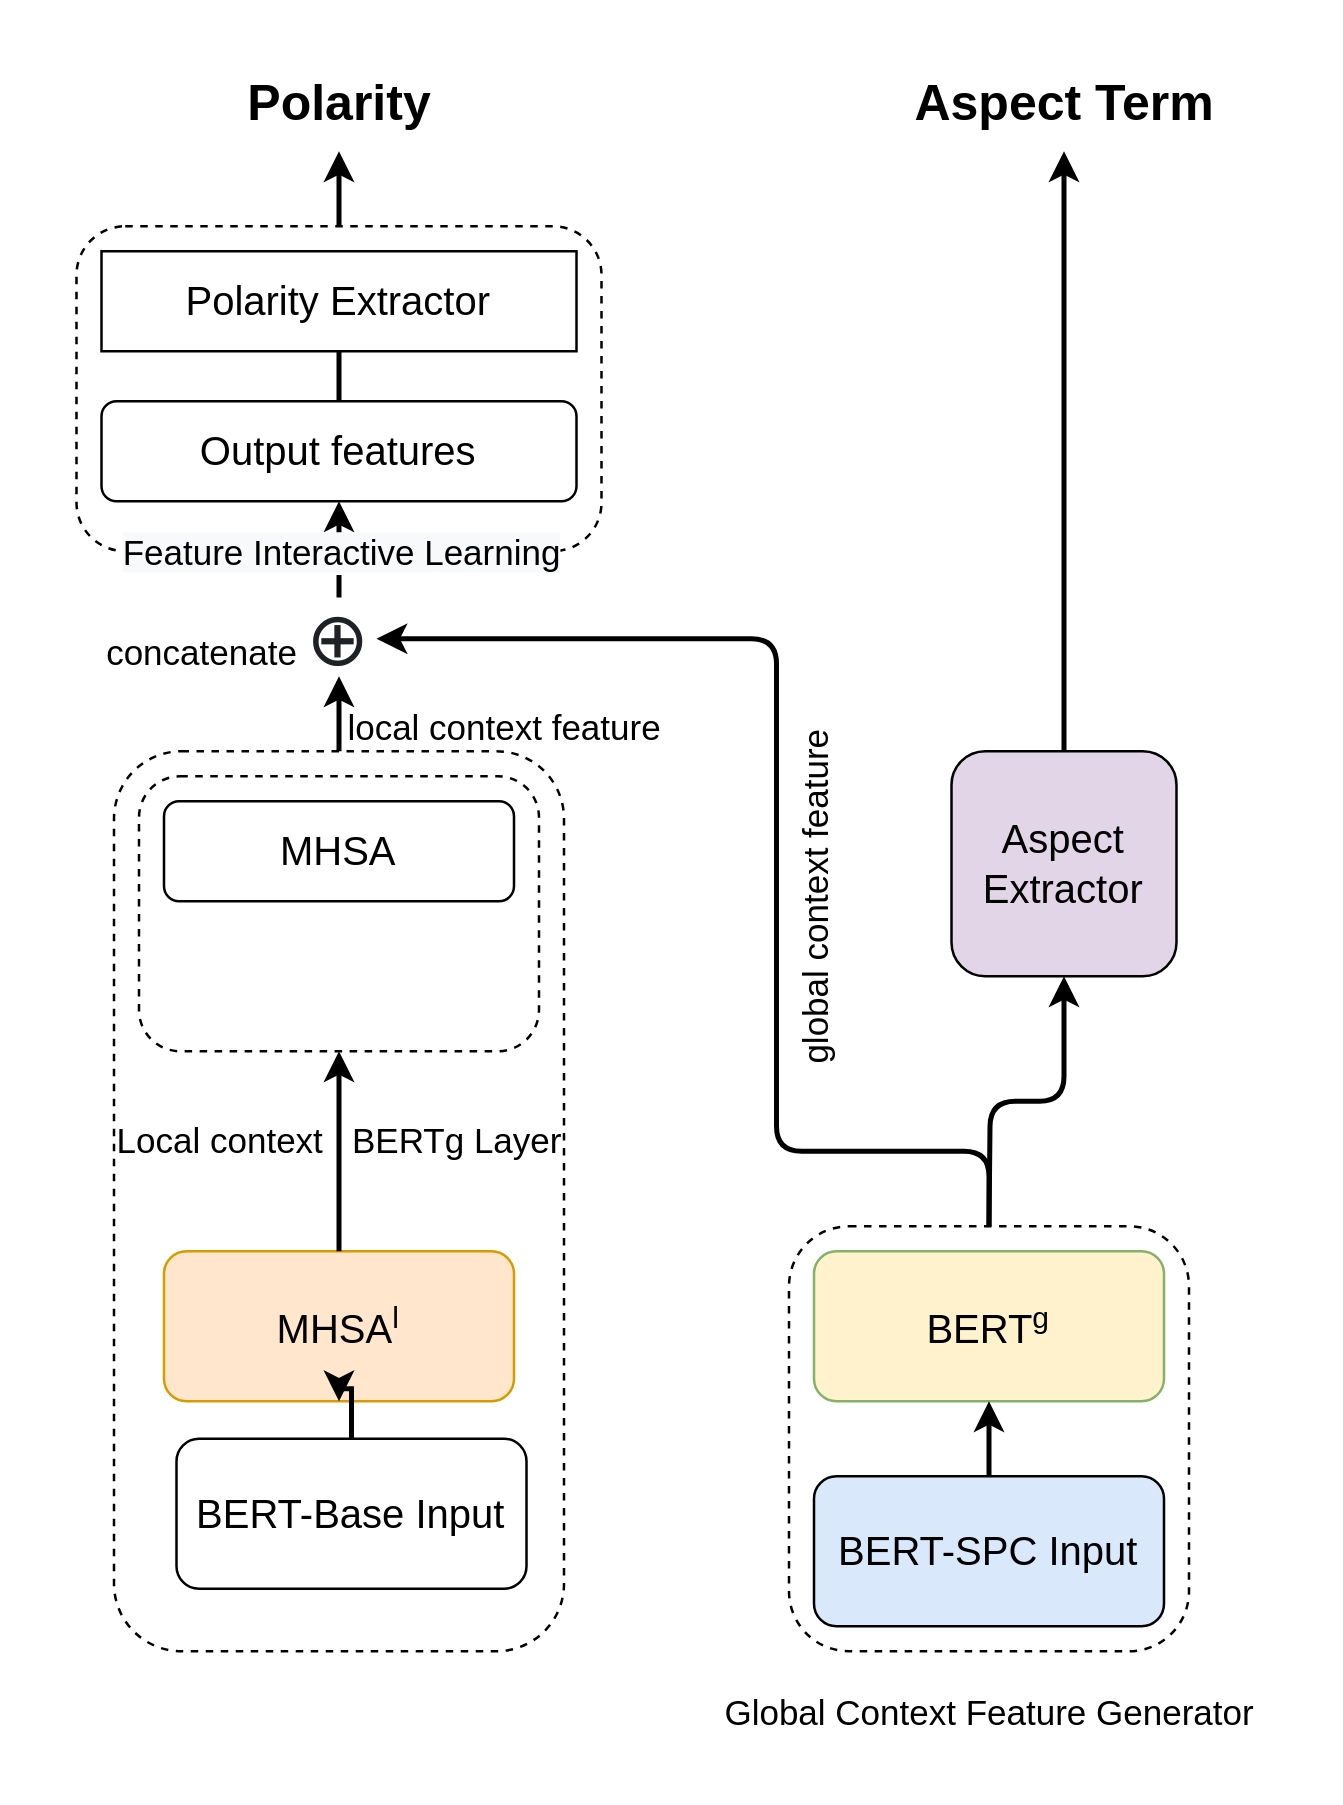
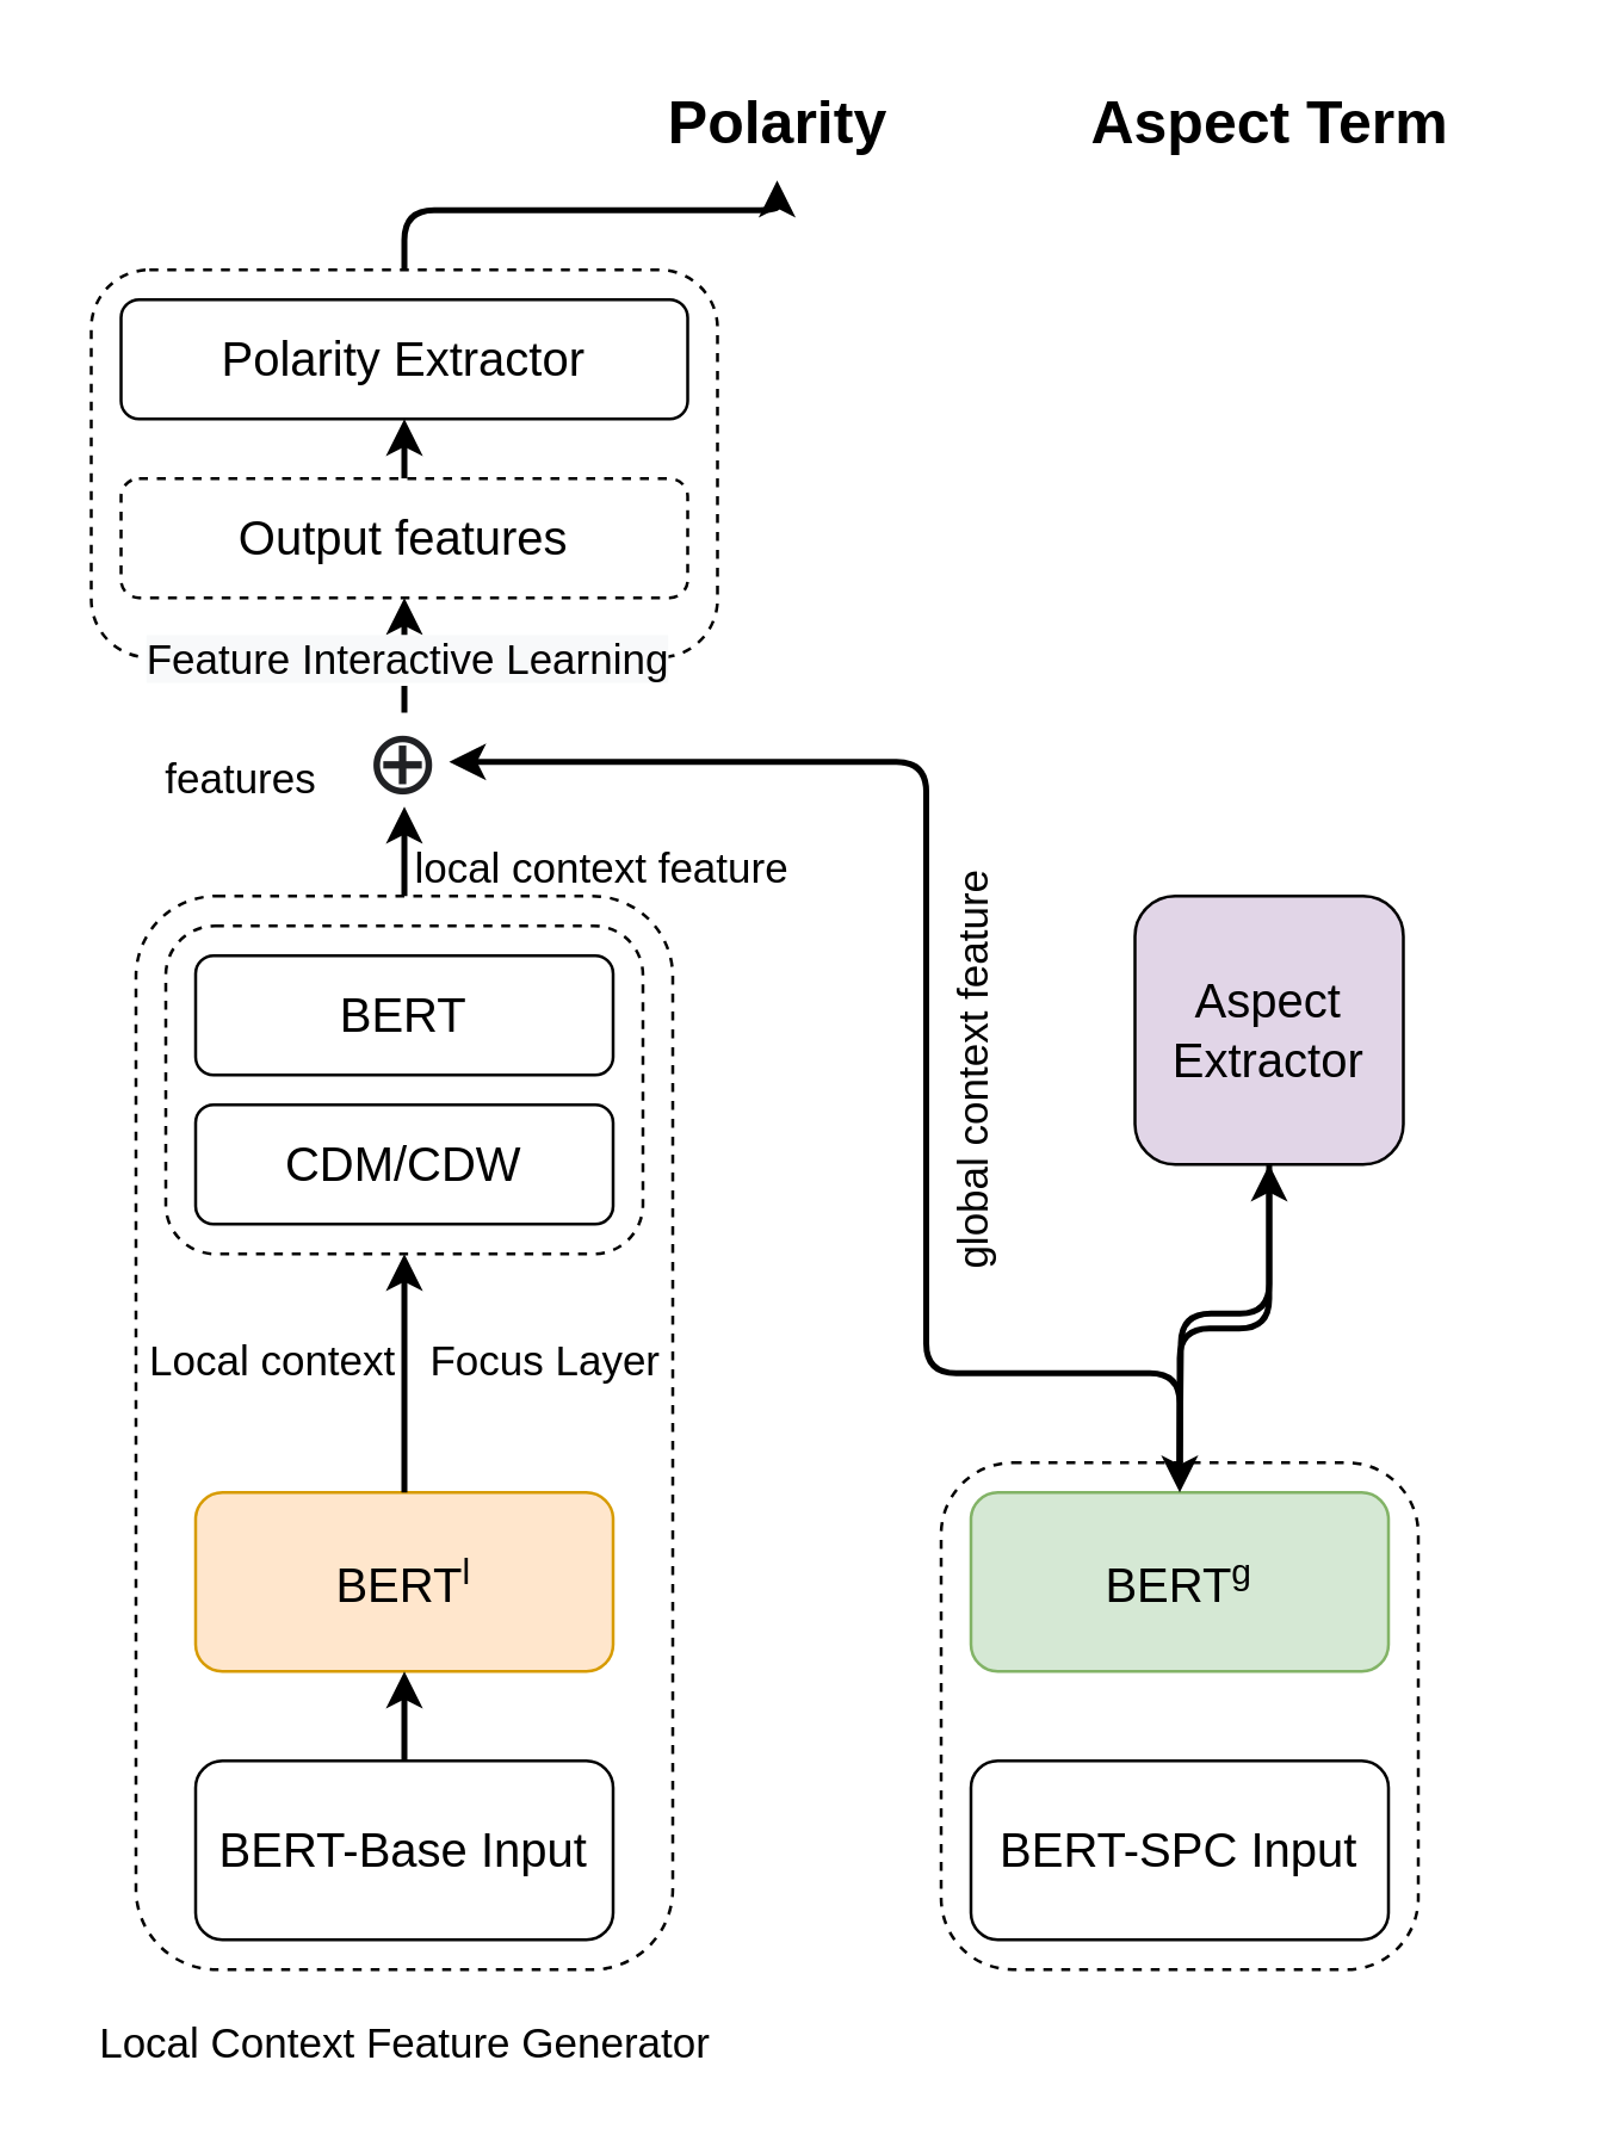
  <mxCell id="0" />
  <mxCell id="1" parent="0" />
  <mxCell id="2" value="" style="edgeStyle=orthogonalEdgeStyle;rounded=1;orthogonalLoop=1;jettySize=auto;html=1;fontSize=20;strokeWidth=2;" edge="1" parent="1" source="3" target="36"><mxGeometry relative="1" as="geometry" /></mxCell>
  <mxCell id="3" value="" style="rounded=1;whiteSpace=wrap;html=1;glass=0;fontSize=14;fillColor=none;dashed=1;" vertex="1" parent="1"><mxGeometry x="30" y="90" width="210" height="130" as="geometry" /></mxCell>
  <mxCell id="4" value="" style="group" vertex="1" connectable="0" parent="1"><mxGeometry x="20" y="300" width="230" height="400" as="geometry" /></mxCell>
  <mxCell id="5" value="" style="rounded=1;whiteSpace=wrap;html=1;dashed=1;fontSize=16;fillColor=none;" vertex="1" parent="4"><mxGeometry x="25" width="180" height="360" as="geometry" /></mxCell>
- <mxCell id="6" value="&lt;font style=&quot;font-size: 16px;&quot;&gt;BERT-Base Input&lt;/font&gt;" style="rounded=1;whiteSpace=wrap;html=1;" vertex="1" parent="4"><mxGeometry x="50" y="275" width="140" height="60" as="geometry" /></mxCell>
- <mxCell id="7" value="MHSA&lt;sup style=&quot;&quot;&gt;&lt;font style=&quot;font-size: 12px;&quot;&gt;l&lt;/font&gt;&lt;/sup&gt;" style="rounded=1;whiteSpace=wrap;html=1;fontSize=16;fillColor=#ffe6cc;strokeColor=#d79b00;" vertex="1" parent="4"><mxGeometry x="45" y="200" width="140" height="60" as="geometry" /></mxCell>
+ <mxCell id="6" value="&lt;font style=&quot;font-size: 16px;&quot;&gt;BERT-Base Input&lt;/font&gt;" style="rounded=1;whiteSpace=wrap;html=1;" vertex="1" parent="4"><mxGeometry x="45" y="290" width="140" height="60" as="geometry" /></mxCell>
+ <mxCell id="7" value="BERT&lt;sup style=&quot;&quot;&gt;&lt;font style=&quot;font-size: 12px;&quot;&gt;l&lt;/font&gt;&lt;/sup&gt;" style="rounded=1;whiteSpace=wrap;html=1;fontSize=16;fillColor=#ffe6cc;strokeColor=#d79b00;" vertex="1" parent="4"><mxGeometry x="45" y="200" width="140" height="60" as="geometry" /></mxCell>
  <mxCell id="8" value="" style="edgeStyle=orthogonalEdgeStyle;rounded=0;orthogonalLoop=1;jettySize=auto;html=1;fontSize=16;strokeWidth=2;" edge="1" parent="4" source="6" target="7"><mxGeometry relative="1" as="geometry" /></mxCell>
- <mxCell id="10" value="&lt;font style=&quot;font-size: 16px;&quot;&gt;MHSA&lt;/font&gt;" style="rounded=1;whiteSpace=wrap;html=1;fontSize=12;" vertex="1" parent="4"><mxGeometry x="45" y="20" width="140" height="40" as="geometry" /></mxCell>
+ <mxCell id="9" value="&lt;font style=&quot;font-size: 16px;&quot;&gt;CDM/CDW&lt;/font&gt;" style="rounded=1;whiteSpace=wrap;html=1;fontSize=12;" vertex="1" parent="4"><mxGeometry x="45" y="70" width="140" height="40" as="geometry" /></mxCell>
+ <mxCell id="10" value="&lt;font style=&quot;font-size: 16px;&quot;&gt;BERT&lt;/font&gt;" style="rounded=1;whiteSpace=wrap;html=1;fontSize=12;" vertex="1" parent="4"><mxGeometry x="45" y="20" width="140" height="40" as="geometry" /></mxCell>
  <mxCell id="11" value="" style="rounded=1;whiteSpace=wrap;html=1;fontSize=16;fillColor=none;dashed=1;" vertex="1" parent="4"><mxGeometry x="35" y="10" width="160" height="110" as="geometry" /></mxCell>
  <mxCell id="12" value="" style="edgeStyle=orthogonalEdgeStyle;rounded=0;orthogonalLoop=1;jettySize=auto;html=1;fontSize=16;strokeWidth=2;" edge="1" parent="4" source="7" target="11"><mxGeometry relative="1" as="geometry" /></mxCell>
- <mxCell id="13" value="&lt;font style=&quot;font-size: 14px;&quot;&gt;Local context&amp;nbsp; &amp;nbsp;BERTg Layer&lt;/font&gt;" style="text;html=1;align=center;verticalAlign=middle;resizable=0;points=[];autosize=1;strokeColor=none;fillColor=none;fontSize=16;" vertex="1" parent="4"><mxGeometry x="20" y="140" width="190" height="30" as="geometry" /></mxCell>
+ <mxCell id="13" value="&lt;font style=&quot;font-size: 14px;&quot;&gt;Local context&amp;nbsp; &amp;nbsp;Focus Layer&lt;/font&gt;" style="text;html=1;align=center;verticalAlign=middle;resizable=0;points=[];autosize=1;strokeColor=none;fillColor=none;fontSize=16;" vertex="1" parent="4"><mxGeometry x="20" y="140" width="190" height="30" as="geometry" /></mxCell>
+ <mxCell id="14" value="Local Context Feature Generator" style="text;html=1;align=center;verticalAlign=middle;resizable=0;points=[];autosize=1;strokeColor=none;fillColor=none;fontSize=14;" vertex="1" parent="4"><mxGeometry y="370" width="230" height="30" as="geometry" /></mxCell>
  <mxCell id="15" value="" style="group" vertex="1" connectable="0" parent="1"><mxGeometry x="275" y="490" width="240" height="210" as="geometry" /></mxCell>
  <mxCell id="16" value="" style="rounded=1;whiteSpace=wrap;html=1;dashed=1;fontSize=14;fillColor=none;" vertex="1" parent="15"><mxGeometry x="40" width="160" height="170" as="geometry" /></mxCell>
- <mxCell id="17" value="&lt;font style=&quot;font-size: 16px;&quot;&gt;BERT-SPC Input&lt;/font&gt;" style="rounded=1;whiteSpace=wrap;html=1;fillColor=#dae8fc;" vertex="1" parent="15"><mxGeometry x="50" y="100" width="140" height="60" as="geometry" /></mxCell>
- <mxCell id="18" value="BERT&lt;sup&gt;&lt;font style=&quot;font-size: 12px;&quot;&gt;g&lt;/font&gt;&lt;/sup&gt;" style="rounded=1;whiteSpace=wrap;html=1;fontSize=16;fillColor=#fff2cc;strokeColor=#82b366;" vertex="1" parent="15"><mxGeometry x="50" y="10" width="140" height="60" as="geometry" /></mxCell>
- <mxCell id="19" value="" style="edgeStyle=orthogonalEdgeStyle;rounded=0;orthogonalLoop=1;jettySize=auto;html=1;fontSize=16;strokeWidth=2;" edge="1" parent="15" source="17" target="18"><mxGeometry relative="1" as="geometry" /></mxCell>
- <mxCell id="20" value="Global Context Feature Generator" style="text;html=1;align=center;verticalAlign=middle;resizable=0;points=[];autosize=1;strokeColor=none;fillColor=none;fontSize=14;" vertex="1" parent="15"><mxGeometry y="180" width="240" height="30" as="geometry" /></mxCell>
- <mxCell id="21" style="edgeStyle=orthogonalEdgeStyle;rounded=1;orthogonalLoop=1;jettySize=auto;html=1;fontSize=20;strokeWidth=2;" edge="1" parent="1" source="22" target="35"><mxGeometry relative="1" as="geometry" /></mxCell>
+ <mxCell id="17" value="&lt;font style=&quot;font-size: 16px;&quot;&gt;BERT-SPC Input&lt;/font&gt;" style="rounded=1;whiteSpace=wrap;html=1;" vertex="1" parent="15"><mxGeometry x="50" y="100" width="140" height="60" as="geometry" /></mxCell>
+ <mxCell id="18" value="BERT&lt;sup&gt;&lt;font style=&quot;font-size: 12px;&quot;&gt;g&lt;/font&gt;&lt;/sup&gt;" style="rounded=1;whiteSpace=wrap;html=1;fontSize=16;fillColor=#d5e8d4;strokeColor=#82b366;" vertex="1" parent="15"><mxGeometry x="50" y="10" width="140" height="60" as="geometry" /></mxCell>
+ <mxCell id="21" style="edgeStyle=orthogonalEdgeStyle;rounded=1;orthogonalLoop=1;jettySize=auto;html=1;fontSize=20;strokeWidth=2;" edge="1" parent="1" source="22" target="18"><mxGeometry relative="1" as="geometry" /></mxCell>
  <mxCell id="22" value="&lt;font style=&quot;font-size: 16px;&quot;&gt;Aspect&lt;br&gt;Extractor&lt;/font&gt;" style="rounded=1;whiteSpace=wrap;html=1;fontSize=14;fillColor=#e1d5e7;" vertex="1" parent="1"><mxGeometry x="380" y="300" width="90" height="90" as="geometry" /></mxCell>
  <mxCell id="23" style="edgeStyle=orthogonalEdgeStyle;orthogonalLoop=1;jettySize=auto;html=1;entryX=0.5;entryY=1;entryDx=0;entryDy=0;fontSize=14;strokeWidth=2;rounded=1;" edge="1" parent="1" target="22"><mxGeometry relative="1" as="geometry"><mxPoint x="395" y="490" as="sourcePoint" /></mxGeometry></mxCell>
  <mxCell id="24" value="" style="edgeStyle=orthogonalEdgeStyle;rounded=1;orthogonalLoop=1;jettySize=auto;html=1;fontSize=14;strokeWidth=2;" edge="1" parent="1" source="26" target="33"><mxGeometry relative="1" as="geometry" /></mxCell>
  <mxCell id="25" value="&lt;span style=&quot;background-color: rgb(248, 249, 250);&quot;&gt;Feature Interactive Learning&lt;/span&gt;" style="edgeLabel;html=1;align=center;verticalAlign=middle;resizable=0;points=[];fontSize=14;" vertex="1" connectable="0" parent="24"><mxGeometry x="0.36" relative="1" as="geometry"><mxPoint y="7" as="offset" /></mxGeometry></mxCell>
  <mxCell id="26" value="&lt;meta charset=&quot;utf-8&quot; style=&quot;font-size: 30px;&quot;&gt;&lt;span style=&quot;color: rgb(32, 33, 36); font-family: arial, sans-serif; font-size: 30px; font-style: normal; font-variant-ligatures: normal; font-variant-caps: normal; font-weight: 400; letter-spacing: normal; orphans: 2; text-indent: 0px; text-transform: none; widows: 2; word-spacing: 0px; -webkit-text-stroke-width: 0px; background-color: rgb(255, 255, 255); text-decoration-thickness: initial; text-decoration-style: initial; text-decoration-color: initial; float: none; display: inline !important;&quot;&gt;⊕&lt;/span&gt;" style="text;whiteSpace=wrap;html=1;fontSize=30;align=center;verticalAlign=middle;" vertex="1" parent="1"><mxGeometry x="120" y="240" width="30" height="30" as="geometry" /></mxCell>
  <mxCell id="27" value="" style="edgeStyle=orthogonalEdgeStyle;curved=1;orthogonalLoop=1;jettySize=auto;html=1;fontSize=30;strokeWidth=2;" edge="1" parent="1" source="5" target="26"><mxGeometry relative="1" as="geometry" /></mxCell>
- <mxCell id="28" value="&lt;font style=&quot;font-size: 14px;&quot;&gt;concatenate&lt;/font&gt;" style="text;html=1;align=center;verticalAlign=middle;resizable=0;points=[];autosize=1;strokeColor=none;fillColor=none;fontSize=30;" vertex="1" parent="1"><mxGeometry x="30" y="230" width="100" height="50" as="geometry" /></mxCell>
+ <mxCell id="28" value="&lt;font style=&quot;font-size: 14px;&quot;&gt;features&lt;/font&gt;" style="text;html=1;align=center;verticalAlign=middle;resizable=0;points=[];autosize=1;strokeColor=none;fillColor=none;fontSize=30;" vertex="1" parent="1"><mxGeometry x="30" y="230" width="100" height="50" as="geometry" /></mxCell>
  <mxCell id="29" style="edgeStyle=orthogonalEdgeStyle;orthogonalLoop=1;jettySize=auto;html=1;entryX=1;entryY=0.5;entryDx=0;entryDy=0;fontSize=14;strokeWidth=2;rounded=1;exitX=0.5;exitY=0;exitDx=0;exitDy=0;" edge="1" parent="1" source="16" target="26"><mxGeometry relative="1" as="geometry"><Array as="points"><mxPoint x="395" y="460" /><mxPoint x="310" y="460" /><mxPoint x="310" y="255" /></Array></mxGeometry></mxCell>
  <mxCell id="30" value="global context feature" style="edgeLabel;html=1;align=center;verticalAlign=middle;resizable=0;points=[];fontSize=14;horizontal=0;" vertex="1" connectable="0" parent="29"><mxGeometry x="0.096" y="-1" relative="1" as="geometry"><mxPoint x="14" y="48" as="offset" /></mxGeometry></mxCell>
  <mxCell id="31" value="local context feature" style="edgeLabel;html=1;align=center;verticalAlign=middle;resizable=0;points=[];fontSize=14;horizontal=1;" vertex="1" connectable="0" parent="1"><mxGeometry x="200" y="290" as="geometry" /></mxCell>
- <mxCell id="32" value="" style="edgeStyle=orthogonalEdgeStyle;rounded=1;orthogonalLoop=1;jettySize=auto;html=1;fontSize=14;strokeWidth=2;endArrow=none;" edge="1" parent="1" source="33" target="34"><mxGeometry relative="1" as="geometry" /></mxCell>
- <mxCell id="33" value="Output features" style="rounded=1;whiteSpace=wrap;html=1;fontSize=16;glass=0;" vertex="1" parent="1"><mxGeometry x="40" y="160" width="190" height="40" as="geometry" /></mxCell>
- <mxCell id="34" value="Polarity Extractor" style="whiteSpace=wrap;html=1;fontSize=16;glass=0;rounded=0;" vertex="1" parent="1"><mxGeometry x="40" y="100" width="190" height="40" as="geometry" /></mxCell>
+ <mxCell id="32" value="" style="edgeStyle=orthogonalEdgeStyle;rounded=1;orthogonalLoop=1;jettySize=auto;html=1;fontSize=14;strokeWidth=2;" edge="1" parent="1" source="33" target="34"><mxGeometry relative="1" as="geometry" /></mxCell>
+ <mxCell id="33" value="Output features" style="rounded=1;whiteSpace=wrap;html=1;fontSize=16;glass=0;dashed=1;" vertex="1" parent="1"><mxGeometry x="40" y="160" width="190" height="40" as="geometry" /></mxCell>
+ <mxCell id="34" value="Polarity Extractor" style="rounded=1;whiteSpace=wrap;html=1;fontSize=16;glass=0;" vertex="1" parent="1"><mxGeometry x="40" y="100" width="190" height="40" as="geometry" /></mxCell>
  <mxCell id="35" value="&lt;font style=&quot;font-size: 20px;&quot;&gt;&lt;b&gt;Aspect Term&lt;/b&gt;&lt;/font&gt;" style="text;html=1;align=center;verticalAlign=middle;resizable=0;points=[];autosize=1;strokeColor=none;fillColor=none;fontSize=14;" vertex="1" parent="1"><mxGeometry x="355" y="20" width="140" height="40" as="geometry" /></mxCell>
- <mxCell id="36" value="&lt;font style=&quot;font-size: 20px;&quot;&gt;&lt;b&gt;Polarity&lt;/b&gt;&lt;/font&gt;" style="text;html=1;align=center;verticalAlign=middle;resizable=0;points=[];autosize=1;strokeColor=none;fillColor=none;fontSize=14;" vertex="1" parent="1"><mxGeometry x="85" y="20" width="100" height="40" as="geometry" /></mxCell>
+ <mxCell id="36" value="&lt;font style=&quot;font-size: 20px;&quot;&gt;&lt;b&gt;Polarity&lt;/b&gt;&lt;/font&gt;" style="text;html=1;align=center;verticalAlign=middle;resizable=0;points=[];autosize=1;strokeColor=none;fillColor=none;fontSize=14;" vertex="1" parent="1"><mxGeometry x="210" y="20" width="100" height="40" as="geometry" /></mxCell>
